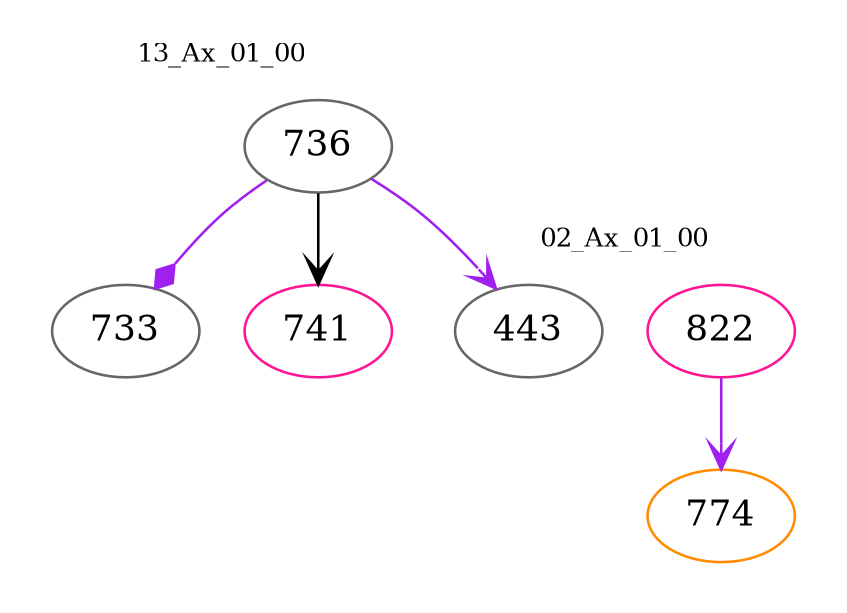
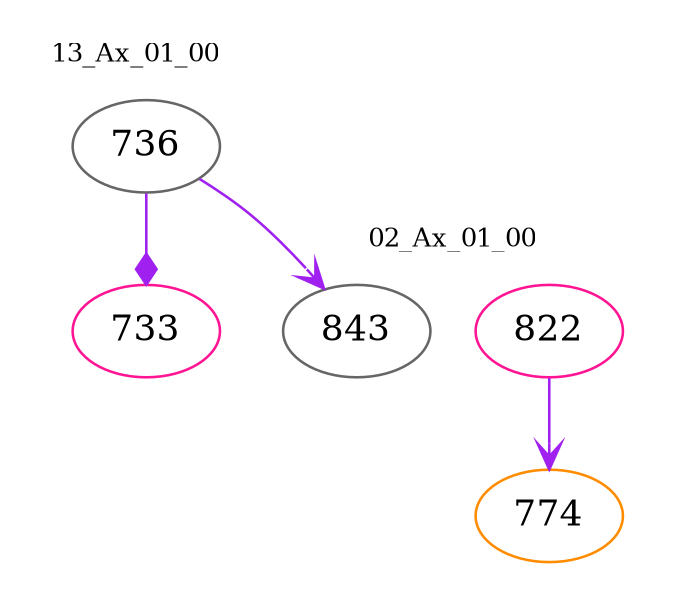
  digraph {
    node [color=deeppink]
    edge [arrowhead=vee color=purple]
    n1 [label=822]
    n2 [color=darkorange label=774]
-   n3 [color=gray40 label=443]
+   n3 [color=gray40 label=843]
    n4 [color=gray40 label=736]
-   n5 [color=gray40 label=733]
-   n6 [label=741]
+   n5 [label=733]
    subgraph cluster_1 {
      color=white
      fontsize=10
      label="02_Ax_01_00"
      n1
      n2
      n3
    }
    subgraph cluster_2 {
      color=white
      fontsize=10
      label="13_Ax_01_00"
      n4
      n5
-     n6
    }
    n1 -> n2
    n4 -> n3
    n4 -> n5 [arrowhead=diamond]
-   n4 -> n6 [color=black]
  }
